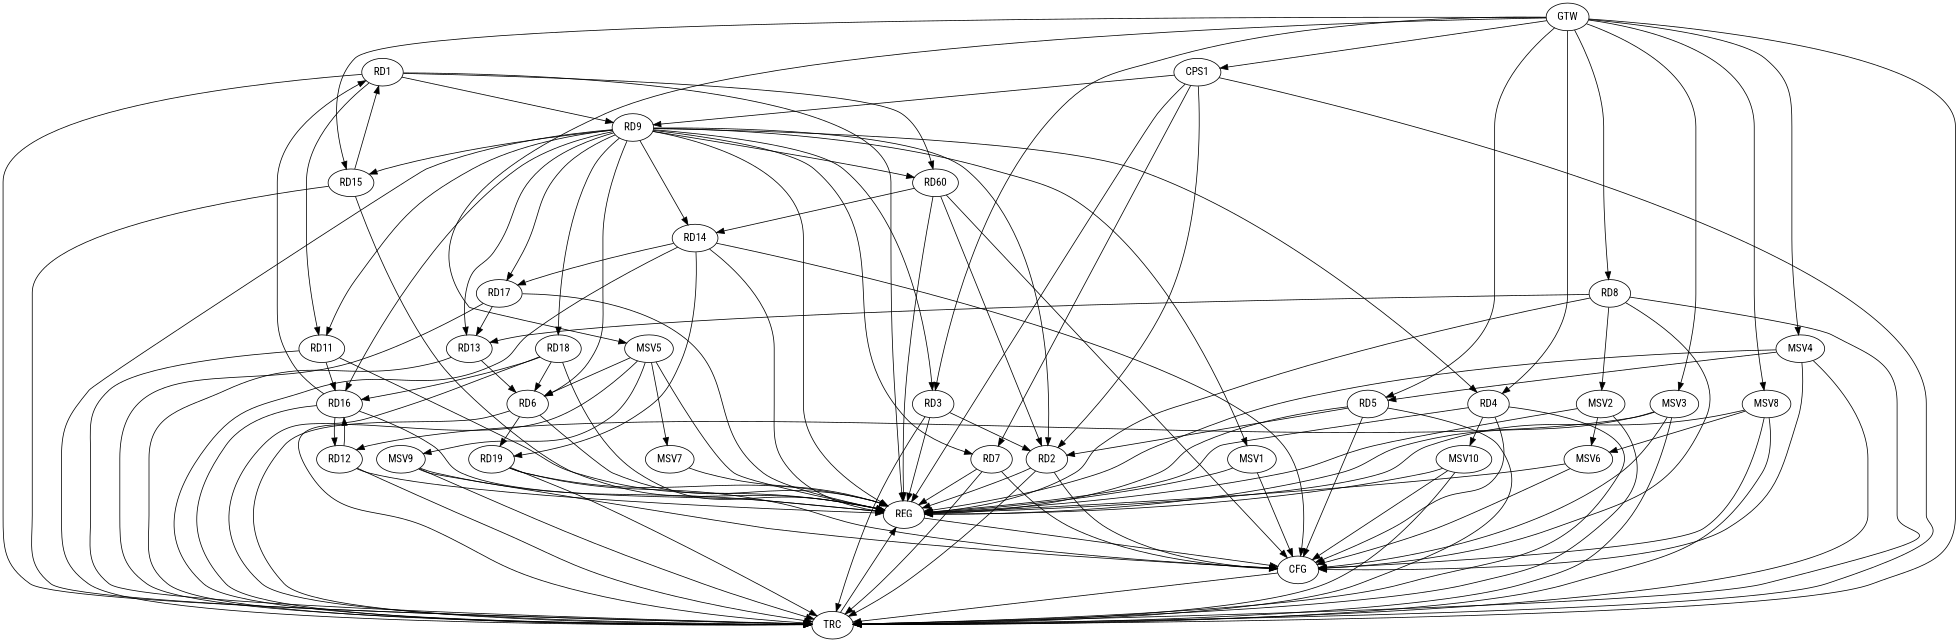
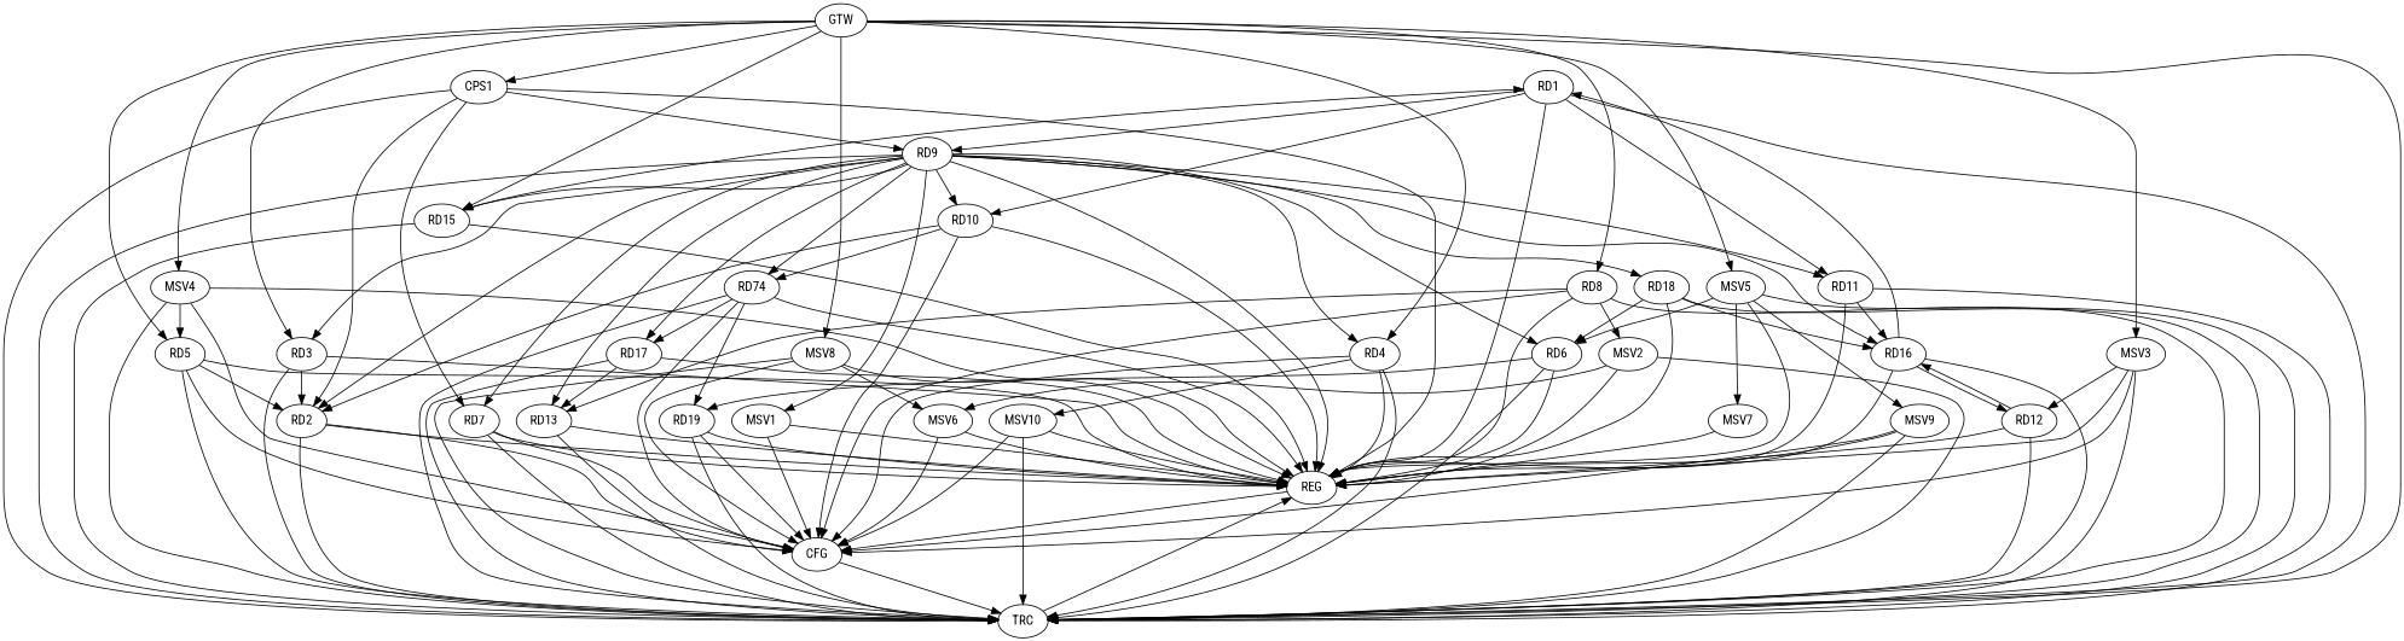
  strict digraph {
    fontname="Roboto Condensed"
    node [fontname="Roboto Condensed"]
    edge [fontname="Roboto Condensed"]
    n1 [label=RD1]
    n2 [label=RD9]
-   n3 [label=RD60]
+   n3 [label=RD10]
    n4 [label=RD11]
    n5 [label=REG]
    n6 [label=TRC]
    n7 [label=RD2]
    n8 [label=RD3]
    n9 [label=RD4]
    n10 [label=RD6]
    n11 [label=RD7]
    n12 [label=RD13]
-   n13 [label=RD14]
+   n13 [label=RD74]
    n14 [label=RD15]
    n15 [label=RD16]
    n16 [label=RD17]
    n17 [label=RD18]
    n18 [label=MSV1]
    n19 [label=CFG]
    n20 [label=MSV10]
    n21 [label=RD5]
    n22 [label=RD19]
    n23 [label=RD8]
    n24 [label=MSV2]
    n25 [label=MSV6]
    n26 [label=RD12]
    n27 [label=CPS1]
    n28 [label=GTW]
    n29 [label=MSV3]
    n30 [label=MSV4]
    n31 [label=MSV5]
    n32 [label=MSV8]
    n33 [label=MSV7]
    n34 [label=MSV9]
    n1 -> n2
    n1 -> n3
    n1 -> n4
    n1 -> n5
    n1 -> n6
    n2 -> n3
    n2 -> n4
    n2 -> n5
    n2 -> n6
    n2 -> n7
    n2 -> n8
    n2 -> n9
    n2 -> n10
    n2 -> n11
    n2 -> n12
    n2 -> n13
    n2 -> n14
    n2 -> n15
    n2 -> n16
    n2 -> n17
    n2 -> n18
    n3 -> n5
    n3 -> n7
    n3 -> n13
    n3 -> n19
    n4 -> n5
    n4 -> n6
    n4 -> n15
    n5 -> n19
    n6 -> n5
    n7 -> n5
    n7 -> n6
    n7 -> n19
    n8 -> n5
    n8 -> n6
    n8 -> n7
    n9 -> n5
    n9 -> n6
    n9 -> n19
    n9 -> n20
    n10 -> n5
    n10 -> n6
    n10 -> n22
    n11 -> n5
    n11 -> n6
    n11 -> n19
-   n12 -> n10
+   n12 -> n5
    n12 -> n6
    n13 -> n5
    n13 -> n6
    n13 -> n16
    n13 -> n19
    n13 -> n22
    n14 -> n1
    n14 -> n5
    n14 -> n6
    n15 -> n1
    n15 -> n5
    n15 -> n6
    n15 -> n26
    n16 -> n5
    n16 -> n6
    n16 -> n12
    n17 -> n5
    n17 -> n6
    n17 -> n10
    n17 -> n15
    n18 -> n5
    n18 -> n19
    n19 -> n6
    n20 -> n5
    n20 -> n6
    n20 -> n19
    n21 -> n5
    n21 -> n6
    n21 -> n7
    n21 -> n19
    n22 -> n5
    n22 -> n6
    n22 -> n19
    n23 -> n5
    n23 -> n6
    n23 -> n12
    n23 -> n19
    n23 -> n24
    n24 -> n5
    n24 -> n6
    n24 -> n25
    n25 -> n5
    n25 -> n19
    n26 -> n5
    n26 -> n6
    n26 -> n15
    n27 -> n2
    n27 -> n5
    n27 -> n6
    n27 -> n7
    n27 -> n11
    n28 -> n6
    n28 -> n8
    n28 -> n9
    n28 -> n14
    n28 -> n21
    n28 -> n23
    n28 -> n27
    n28 -> n29
    n28 -> n30
    n28 -> n31
    n28 -> n32
    n29 -> n5
    n29 -> n6
    n29 -> n19
    n29 -> n26
    n30 -> n5
    n30 -> n6
    n30 -> n19
    n30 -> n21
    n31 -> n5
    n31 -> n6
    n31 -> n10
    n31 -> n33
    n31 -> n34
    n32 -> n5
    n32 -> n6
    n32 -> n19
    n32 -> n25
    n33 -> n5
    n34 -> n5
    n34 -> n6
    n34 -> n19
  }
